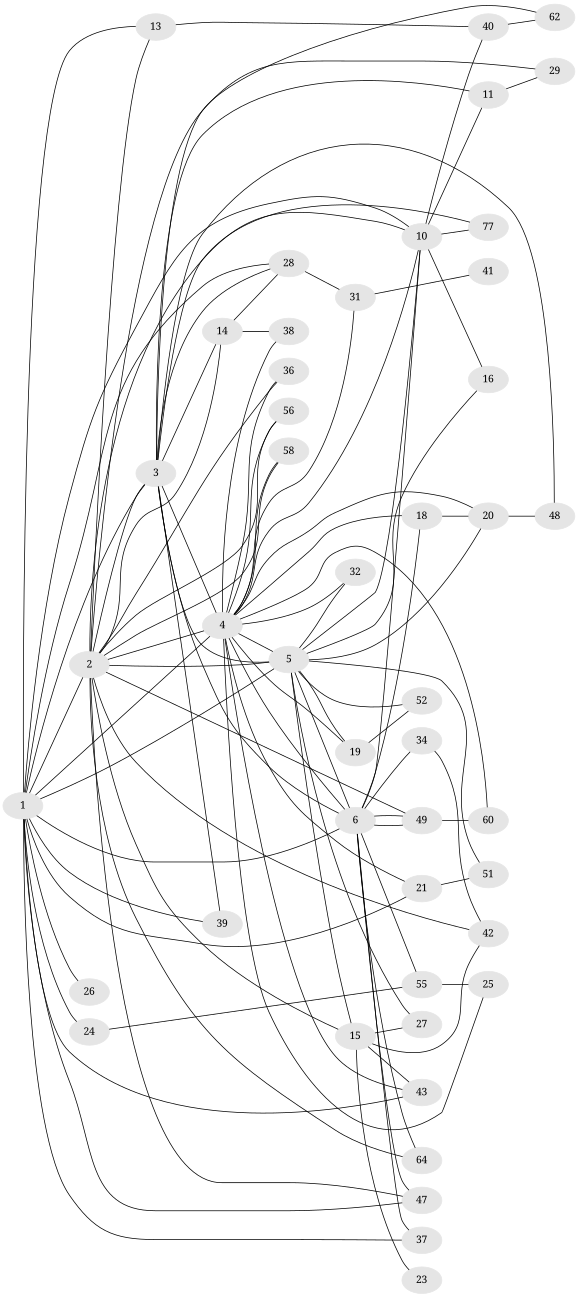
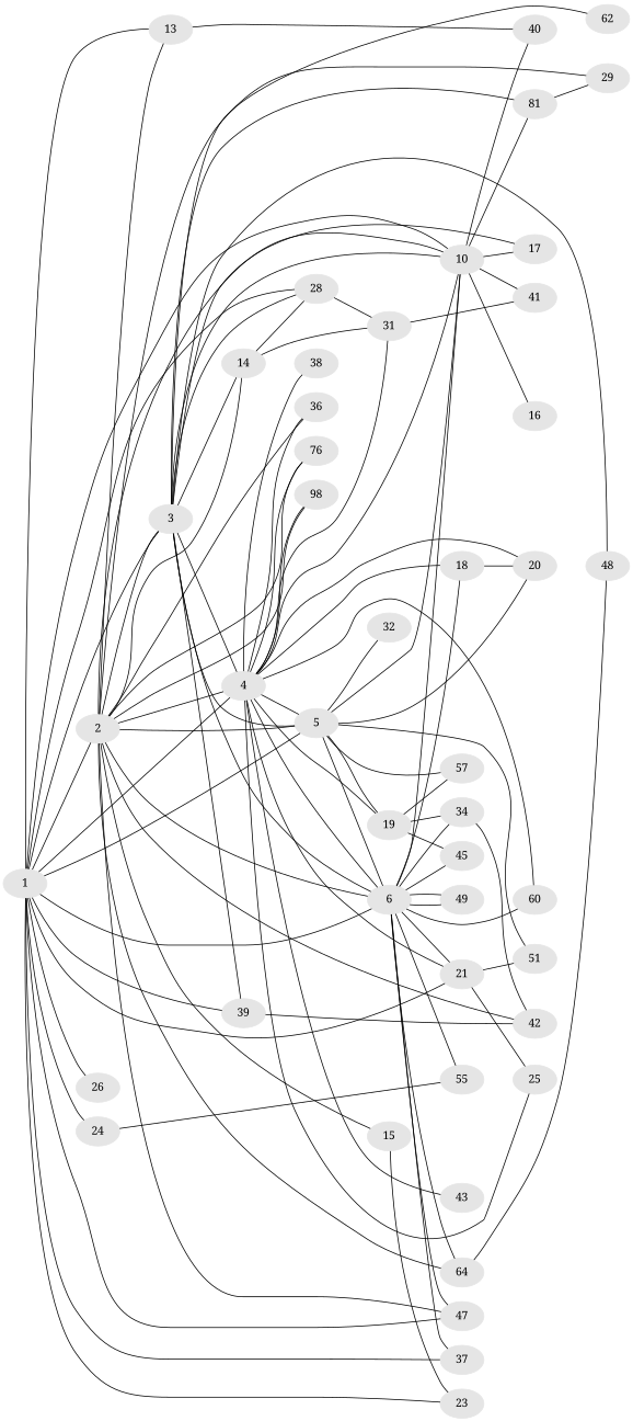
  graph {
    fontname="Noto Serif"
    rankdir=LR
    node [color=gray90 fontname="Noto Serif" style=filled]
    edge [fontname="Noto Serif"]
    1 [super="+9"]
    2 [super="+52"]
    3 [super="+12"]
    4 [super="+8"]
    5 [super="+6"]
    n6 [label=6 super="+30"]
    10 [super="+54"]
    13
    21 [super="+22"]
    23
    24 [super="+33"]
    26
    28 [super="+50"]
    37
    39
    47 [super="+53"]
    14
    15 [super="+35"]
    29
    36
    42 [super="+65"]
-   56
-   58
+   56 [label=76]
+   58 [label=98]
    64
-   11
-   17 [label=77]
+   11 [label=81]
+   17
    48
    62
    18
    19
    20 [super="+63"]
    25
    31 [super="+59"]
    32
    38
    43
    60
    16
-   27
    51
-   57 [label=52]
+   57
    34 [super="+46"]
+   45
    49
    55
    40
    41
    1 -- 2 [weight=2]
    1 -- 3 [weight=2]
    1 -- 4 [weight=4]
    1 -- 5 [weight=4]
    1 -- n6 [weight=2]
    1 -- 10 [weight=2]
    1 -- 13
    1 -- 21
-   1 -- 43
+   1 -- 23
    1 -- 24 [weight=2]
    1 -- 26 [weight=2]
    1 -- 28
    1 -- 37
    1 -- 39
    1 -- 47
    2 -- 3
    2 -- 4 [weight=2]
    2 -- 5 [weight=2]
-   2 -- 49
+   2 -- n6
    2 -- 10
    2 -- 13
    2 -- 47
    2 -- 14
    2 -- 15 [weight=2]
    2 -- 29
    2 -- 36 [weight=2]
    2 -- 42
    2 -- 56
    2 -- 58
    2 -- 64
    3 -- 4 [weight=2]
    3 -- 5 [weight=2]
    3 -- n6 [weight=2]
+   3 -- 10 [weight=2]
    3 -- 28
    3 -- 39
    3 -- 14
    3 -- 11
    3 -- 17
    3 -- 48
    3 -- 62
    4 -- 5 [weight=4]
    4 -- n6 [weight=2]
    4 -- 10 [weight=2]
    4 -- 21
    4 -- 36
    4 -- 56
    4 -- 58
    4 -- 18
    4 -- 19
    4 -- 20
    4 -- 25
    4 -- 31 [weight=2]
-   4 -- 32
    4 -- 38
    4 -- 43
    4 -- 60
    5 -- n6 [weight=2]
    5 -- 10 [weight=2]
-   5 -- 15
    5 -- 19
    5 -- 20
    5 -- 32
-   5 -- 16
-   5 -- 27
    5 -- 51
    5 -- 57
    n6 -- 10
+   n6 -- 21
    n6 -- 37
    n6 -- 47
    n6 -- 64
    n6 -- 18
-   49 -- 60
+   n6 -- 60
    n6 -- 34
+   n6 -- 45
    n6 -- 49
    n6 -- 49
    n6 -- 55
    10 -- 11
    10 -- 17
    10 -- 16
    10 -- 40
+   10 -- 41
    13 -- 40
-   55 -- 25
+   21 -- 25
    21 -- 51
    24 -- 55
    28 -- 31
-   15 -- 42
+   39 -- 42
    14 -- 28
-   14 -- 38
+   14 -- 31
    15 -- 23
-   15 -- 43
-   15 -- 27
    11 -- 29
    18 -- 20
    19 -- 57
-   20 -- 48
+   19 -- 34
+   19 -- 45
+   64 -- 48
    31 -- 41
    34 -- 42
-   40 -- 62
  }
